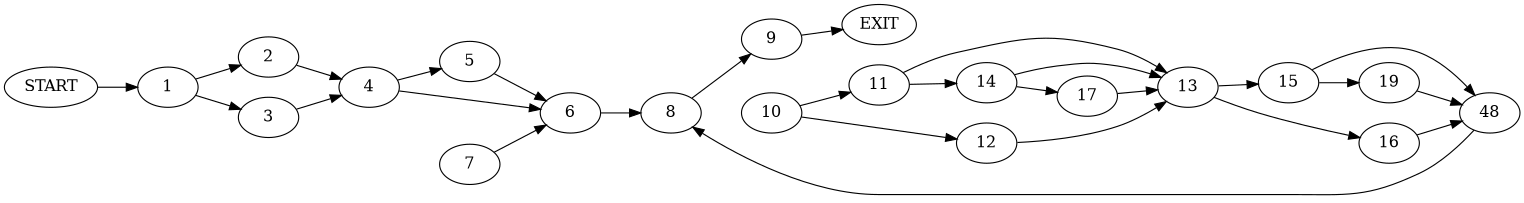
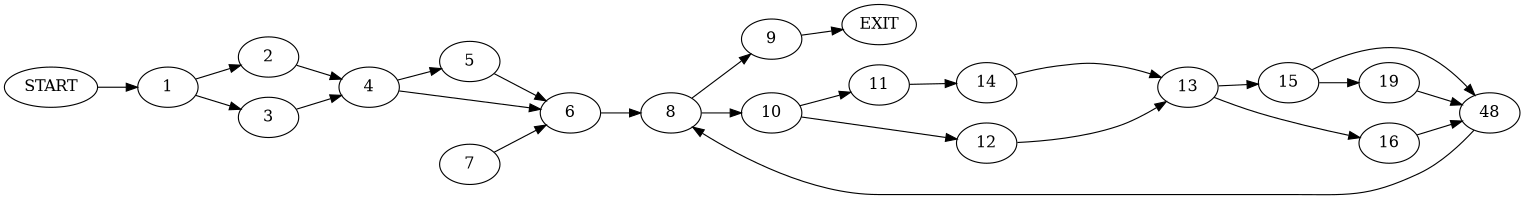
  digraph {
    rankdir=LR
    n1 [label=START]
    1
    2
    3
    n5 [label=EXIT]
    4
    5
    6
    8
    7
    9
    10
    11
    12
    13
    14
    15
    16
-   17
    n20 [label=48]
    19
    n1 -> 1
    1 -> 2
    1 -> 3
    2 -> 4
    3 -> 4
    4 -> 5
    4 -> 6
    5 -> 6
    6 -> 8
    8 -> 9
+   8 -> 10
    7 -> 6
    9 -> n5
    10 -> 11
    10 -> 12
-   11 -> 13
    11 -> 14
    12 -> 13
    13 -> 15
    13 -> 16
    14 -> 13
-   14 -> 17
    15 -> n20
    15 -> 19
    16 -> n20
-   17 -> 13
    n20 -> 8
    19 -> n20
  }
